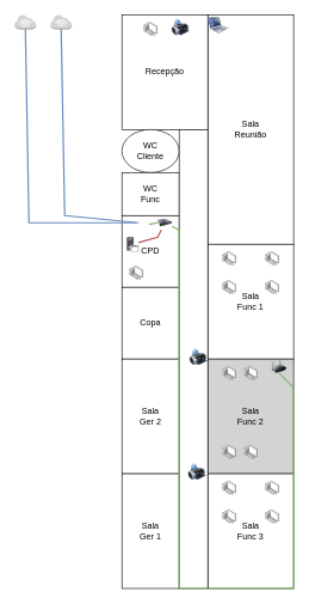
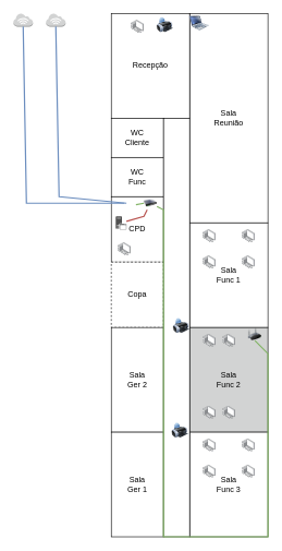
  <mxCell id="0" />
  <mxCell id="1" parent="0" />
  <mxCell id="2" value="Sala&lt;div&gt;Reunião&lt;/div&gt;" style="rounded=0;whiteSpace=wrap;html=1;" vertex="1" parent="1"><mxGeometry x="290" y="20" width="120" height="320" as="geometry" /></mxCell>
  <mxCell id="3" value="Sala&lt;div&gt;Func 1&lt;/div&gt;" style="rounded=0;whiteSpace=wrap;html=1;" vertex="1" parent="1"><mxGeometry x="290" y="340" width="120" height="160" as="geometry" /></mxCell>
  <mxCell id="4" value="Sala&lt;div&gt;Func 2&lt;/div&gt;" style="rounded=0;whiteSpace=wrap;html=1;fillColor=#d2d3d3;" vertex="1" parent="1"><mxGeometry x="290" y="500" width="120" height="160" as="geometry" /></mxCell>
  <mxCell id="5" value="Sala&lt;div&gt;Func 3&lt;/div&gt;" style="rounded=0;whiteSpace=wrap;html=1;" vertex="1" parent="1"><mxGeometry x="290" y="660" width="120" height="160" as="geometry" /></mxCell>
  <mxCell id="6" value="Recepção" style="rounded=0;whiteSpace=wrap;html=1;" vertex="1" parent="1"><mxGeometry x="170" y="20" width="120" height="160" as="geometry" /></mxCell>
- <mxCell id="7" value="WC&lt;div&gt;Cliente&lt;/div&gt;" style="ellipse;whiteSpace=wrap;html=1;" vertex="1" parent="1"><mxGeometry x="170" y="180" width="80" height="60" as="geometry" /></mxCell>
+ <mxCell id="7" value="WC&lt;div&gt;Cliente&lt;/div&gt;" style="rounded=0;whiteSpace=wrap;html=1;" vertex="1" parent="1"><mxGeometry x="170" y="180" width="80" height="60" as="geometry" /></mxCell>
  <mxCell id="8" value="WC&lt;div&gt;Func&lt;/div&gt;" style="rounded=0;whiteSpace=wrap;html=1;" vertex="1" parent="1"><mxGeometry x="170" y="240" width="80" height="60" as="geometry" /></mxCell>
  <mxCell id="9" value="CPD" style="rounded=0;whiteSpace=wrap;html=1;" vertex="1" parent="1"><mxGeometry x="170" y="300" width="80" height="100" as="geometry" /></mxCell>
- <mxCell id="10" value="Copa" style="rounded=0;whiteSpace=wrap;html=1;" vertex="1" parent="1"><mxGeometry x="170" y="400" width="80" height="100" as="geometry" /></mxCell>
+ <mxCell id="10" value="Copa" style="rounded=0;whiteSpace=wrap;html=1;dashed=1;" vertex="1" parent="1"><mxGeometry x="170" y="400" width="80" height="100" as="geometry" /></mxCell>
  <mxCell id="11" value="Sala&lt;div&gt;Ger 2&lt;/div&gt;" style="rounded=0;whiteSpace=wrap;html=1;" vertex="1" parent="1"><mxGeometry x="170" y="500" width="80" height="160" as="geometry" /></mxCell>
  <mxCell id="12" value="Sala&lt;div&gt;Ger 1&lt;/div&gt;" style="rounded=0;whiteSpace=wrap;html=1;" vertex="1" parent="1"><mxGeometry x="170" y="660" width="80" height="160" as="geometry" /></mxCell>
  <mxCell id="13" value="" style="rounded=0;whiteSpace=wrap;html=1;" vertex="1" parent="1"><mxGeometry x="250" y="180" width="40" height="640" as="geometry" /></mxCell>
  <mxCell id="14" value="" style="image;points=[];aspect=fixed;html=1;align=center;shadow=0;dashed=0;image=img/lib/allied_telesis/computer_and_terminals/Personal_Computer_with_Server.svg;" vertex="1" parent="1"><mxGeometry x="310" y="350" width="20" height="20" as="geometry" /></mxCell>
  <mxCell id="15" value="" style="image;html=1;image=img/lib/clip_art/computers/Printer_128x128.png" vertex="1" parent="1"><mxGeometry x="240" y="25" width="25" height="25" as="geometry" /></mxCell>
  <mxCell id="16" value="" style="image;html=1;image=img/lib/clip_art/computers/Netbook_128x128.png" vertex="1" parent="1"><mxGeometry x="290" y="20" width="30" height="30" as="geometry" /></mxCell>
  <mxCell id="17" value="" style="outlineConnect=0;dashed=0;verticalLabelPosition=bottom;verticalAlign=top;align=center;html=1;shape=mxgraph.aws3.internet_3;fillColor=#D2D3D3;gradientColor=none;" vertex="1" parent="1"><mxGeometry x="70" y="20" width="30" height="20" as="geometry" /></mxCell>
  <mxCell id="18" value="" style="sketch=0;pointerEvents=1;shadow=0;dashed=0;html=1;strokeColor=none;fillColor=#505050;labelPosition=center;verticalLabelPosition=bottom;verticalAlign=top;outlineConnect=0;align=center;shape=mxgraph.office.servers.application_server;" vertex="1" parent="1"><mxGeometry x="176.79" y="330" width="16.43" height="20" as="geometry" /></mxCell>
  <mxCell id="19" value="" style="shape=image;html=1;verticalAlign=top;verticalLabelPosition=bottom;labelBackgroundColor=#ffffff;imageAspect=0;aspect=fixed;image=https://cdn2.iconfinder.com/data/icons/whcompare-isometric-web-hosting-servers/50/firewall-server-128.png" vertex="1" parent="1"><mxGeometry x="190" y="300" width="20" height="20" as="geometry" /></mxCell>
  <mxCell id="20" value="" style="outlineConnect=0;dashed=0;verticalLabelPosition=bottom;verticalAlign=top;align=center;html=1;shape=mxgraph.aws3.internet_3;fillColor=#D2D3D3;gradientColor=none;" vertex="1" parent="1"><mxGeometry x="20" y="20" width="30" height="20" as="geometry" /></mxCell>
  <mxCell id="21" value="" style="image;points=[];aspect=fixed;html=1;align=center;shadow=0;dashed=0;image=img/lib/allied_telesis/computer_and_terminals/Personal_Computer_with_Server.svg;" vertex="1" parent="1"><mxGeometry x="180" y="370" width="20" height="20" as="geometry" /></mxCell>
  <mxCell id="22" value="" style="image;points=[];aspect=fixed;html=1;align=center;shadow=0;dashed=0;image=img/lib/allied_telesis/computer_and_terminals/Personal_Computer_with_Server.svg;" vertex="1" parent="1"><mxGeometry x="370" y="350" width="20" height="20" as="geometry" /></mxCell>
  <mxCell id="23" value="" style="image;points=[];aspect=fixed;html=1;align=center;shadow=0;dashed=0;image=img/lib/allied_telesis/computer_and_terminals/Personal_Computer_with_Server.svg;" vertex="1" parent="1"><mxGeometry x="310" y="390" width="20" height="20" as="geometry" /></mxCell>
  <mxCell id="24" value="" style="image;points=[];aspect=fixed;html=1;align=center;shadow=0;dashed=0;image=img/lib/allied_telesis/computer_and_terminals/Personal_Computer_with_Server.svg;" vertex="1" parent="1"><mxGeometry x="370" y="390" width="20" height="20" as="geometry" /></mxCell>
  <mxCell id="25" value="" style="image;points=[];aspect=fixed;html=1;align=center;shadow=0;dashed=0;image=img/lib/allied_telesis/computer_and_terminals/Personal_Computer_with_Server.svg;" vertex="1" parent="1"><mxGeometry x="310" y="670" width="20" height="20" as="geometry" /></mxCell>
  <mxCell id="26" value="" style="image;points=[];aspect=fixed;html=1;align=center;shadow=0;dashed=0;image=img/lib/allied_telesis/computer_and_terminals/Personal_Computer_with_Server.svg;" vertex="1" parent="1"><mxGeometry x="370" y="670" width="20" height="20" as="geometry" /></mxCell>
  <mxCell id="27" value="" style="image;points=[];aspect=fixed;html=1;align=center;shadow=0;dashed=0;image=img/lib/allied_telesis/computer_and_terminals/Personal_Computer_with_Server.svg;" vertex="1" parent="1"><mxGeometry x="310" y="710" width="20" height="20" as="geometry" /></mxCell>
  <mxCell id="28" value="" style="image;points=[];aspect=fixed;html=1;align=center;shadow=0;dashed=0;image=img/lib/allied_telesis/computer_and_terminals/Personal_Computer_with_Server.svg;" vertex="1" parent="1"><mxGeometry x="370" y="710" width="20" height="20" as="geometry" /></mxCell>
  <mxCell id="29" value="" style="image;points=[];aspect=fixed;html=1;align=center;shadow=0;dashed=0;image=img/lib/allied_telesis/computer_and_terminals/Personal_Computer_with_Server.svg;" vertex="1" parent="1"><mxGeometry x="310" y="510" width="20" height="20" as="geometry" /></mxCell>
  <mxCell id="30" value="" style="image;points=[];aspect=fixed;html=1;align=center;shadow=0;dashed=0;image=img/lib/allied_telesis/computer_and_terminals/Personal_Computer_with_Server.svg;" vertex="1" parent="1"><mxGeometry x="340" y="510" width="20" height="20" as="geometry" /></mxCell>
  <mxCell id="31" value="" style="image;points=[];aspect=fixed;html=1;align=center;shadow=0;dashed=0;image=img/lib/allied_telesis/computer_and_terminals/Personal_Computer_with_Server.svg;" vertex="1" parent="1"><mxGeometry x="310" y="620" width="20" height="20" as="geometry" /></mxCell>
  <mxCell id="32" value="" style="image;points=[];aspect=fixed;html=1;align=center;shadow=0;dashed=0;image=img/lib/allied_telesis/computer_and_terminals/Personal_Computer_with_Server.svg;" vertex="1" parent="1"><mxGeometry x="340" y="620" width="20" height="20" as="geometry" /></mxCell>
  <mxCell id="33" value="" style="image;points=[];aspect=fixed;html=1;align=center;shadow=0;dashed=0;image=img/lib/allied_telesis/computer_and_terminals/Personal_Computer_with_Server.svg;" vertex="1" parent="1"><mxGeometry x="200" y="30" width="20" height="20" as="geometry" /></mxCell>
  <mxCell id="34" value="" style="image;html=1;image=img/lib/clip_art/networking/Switch_128x128.png" vertex="1" parent="1"><mxGeometry x="220" y="300" width="20" height="20" as="geometry" /></mxCell>
  <mxCell id="35" value="" style="endArrow=none;html=1;rounded=0;exitX=0.5;exitY=1;exitDx=0;exitDy=0;exitPerimeter=0;fillColor=#dae8fc;strokeColor=#6c8ebf;strokeWidth=2;" edge="1" parent="1" source="17"><mxGeometry width="50" height="50" relative="1" as="geometry"><mxPoint x="130" y="310" as="sourcePoint" /><mxPoint x="193.22" y="310" as="targetPoint" /><Array as="points"><mxPoint x="90" y="300" /></Array></mxGeometry></mxCell>
  <mxCell id="36" value="" style="endArrow=none;html=1;rounded=0;exitX=0.5;exitY=1;exitDx=0;exitDy=0;exitPerimeter=0;fillColor=#dae8fc;strokeColor=#6c8ebf;strokeWidth=2;" edge="1" parent="1" source="20" target="19"><mxGeometry width="50" height="50" relative="1" as="geometry"><mxPoint x="150" y="210" as="sourcePoint" /><mxPoint x="200" y="160" as="targetPoint" /><Array as="points"><mxPoint x="40" y="310" /></Array></mxGeometry></mxCell>
  <mxCell id="37" value="" style="endArrow=none;html=1;rounded=0;exitX=0.89;exitY=0.61;exitDx=0;exitDy=0;exitPerimeter=0;entryX=0;entryY=0.5;entryDx=0;entryDy=0;fillColor=#d5e8d4;strokeColor=#82b366;strokeWidth=2;" edge="1" parent="1" source="19" target="34"><mxGeometry width="50" height="50" relative="1" as="geometry"><mxPoint x="215" y="320" as="sourcePoint" /><mxPoint x="265" y="270" as="targetPoint" /></mxGeometry></mxCell>
  <mxCell id="38" value="" style="endArrow=none;html=1;rounded=0;fillColor=#f8cecc;strokeColor=#b85450;strokeWidth=2;" edge="1" parent="1" source="18" target="34"><mxGeometry width="50" height="50" relative="1" as="geometry"><mxPoint x="210" y="380" as="sourcePoint" /><mxPoint x="260" y="330" as="targetPoint" /><Array as="points"><mxPoint x="220" y="330" /></Array></mxGeometry></mxCell>
  <mxCell id="39" value="" style="image;html=1;image=img/lib/clip_art/computers/Printer_128x128.png" vertex="1" parent="1"><mxGeometry x="265" y="485" width="25" height="25" as="geometry" /></mxCell>
  <mxCell id="40" value="" style="image;html=1;image=img/lib/clip_art/computers/Printer_128x128.png" vertex="1" parent="1"><mxGeometry x="263" y="645" width="25" height="25" as="geometry" /></mxCell>
  <mxCell id="41" value="" style="endArrow=none;html=1;rounded=0;fillColor=#d5e8d4;strokeColor=#82b366;strokeWidth=2;entryX=0.5;entryY=1;entryDx=0;entryDy=0;" edge="1" parent="1" source="34" target="42"><mxGeometry width="50" height="50" relative="1" as="geometry"><mxPoint x="252.5" y="350" as="sourcePoint" /><mxPoint x="405" y="520" as="targetPoint" /><Array as="points"><mxPoint x="250" y="320" /><mxPoint x="250" y="820" /><mxPoint x="410" y="820" /><mxPoint x="410" y="540" /></Array></mxGeometry></mxCell>
  <mxCell id="42" value="" style="image;html=1;image=img/lib/clip_art/networking/Wireless_Router_128x128.png" vertex="1" parent="1"><mxGeometry x="380" y="500" width="20" height="20" as="geometry" /></mxCell>
